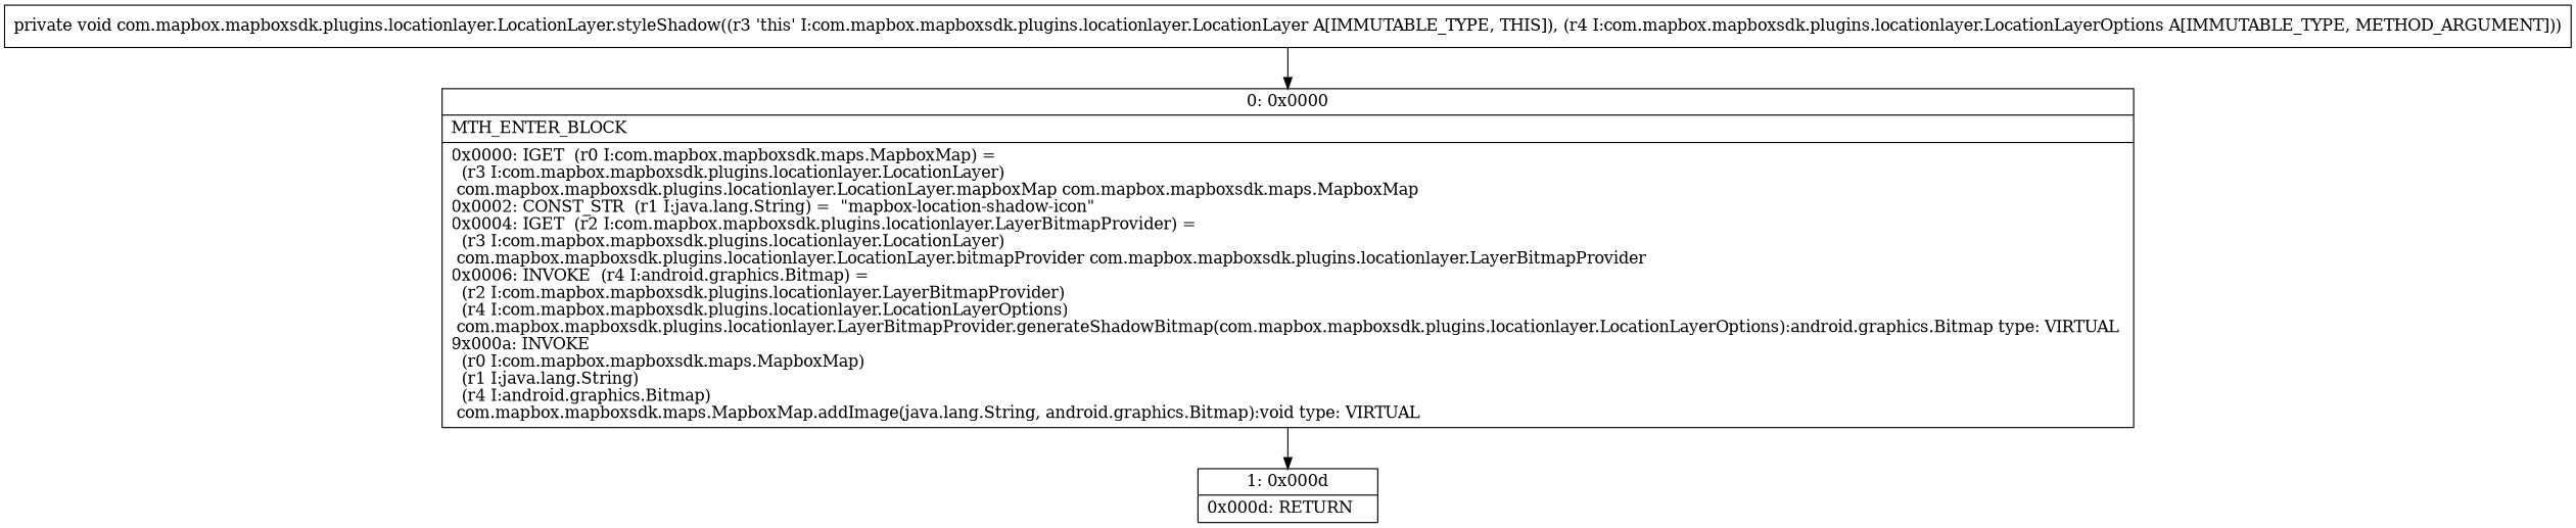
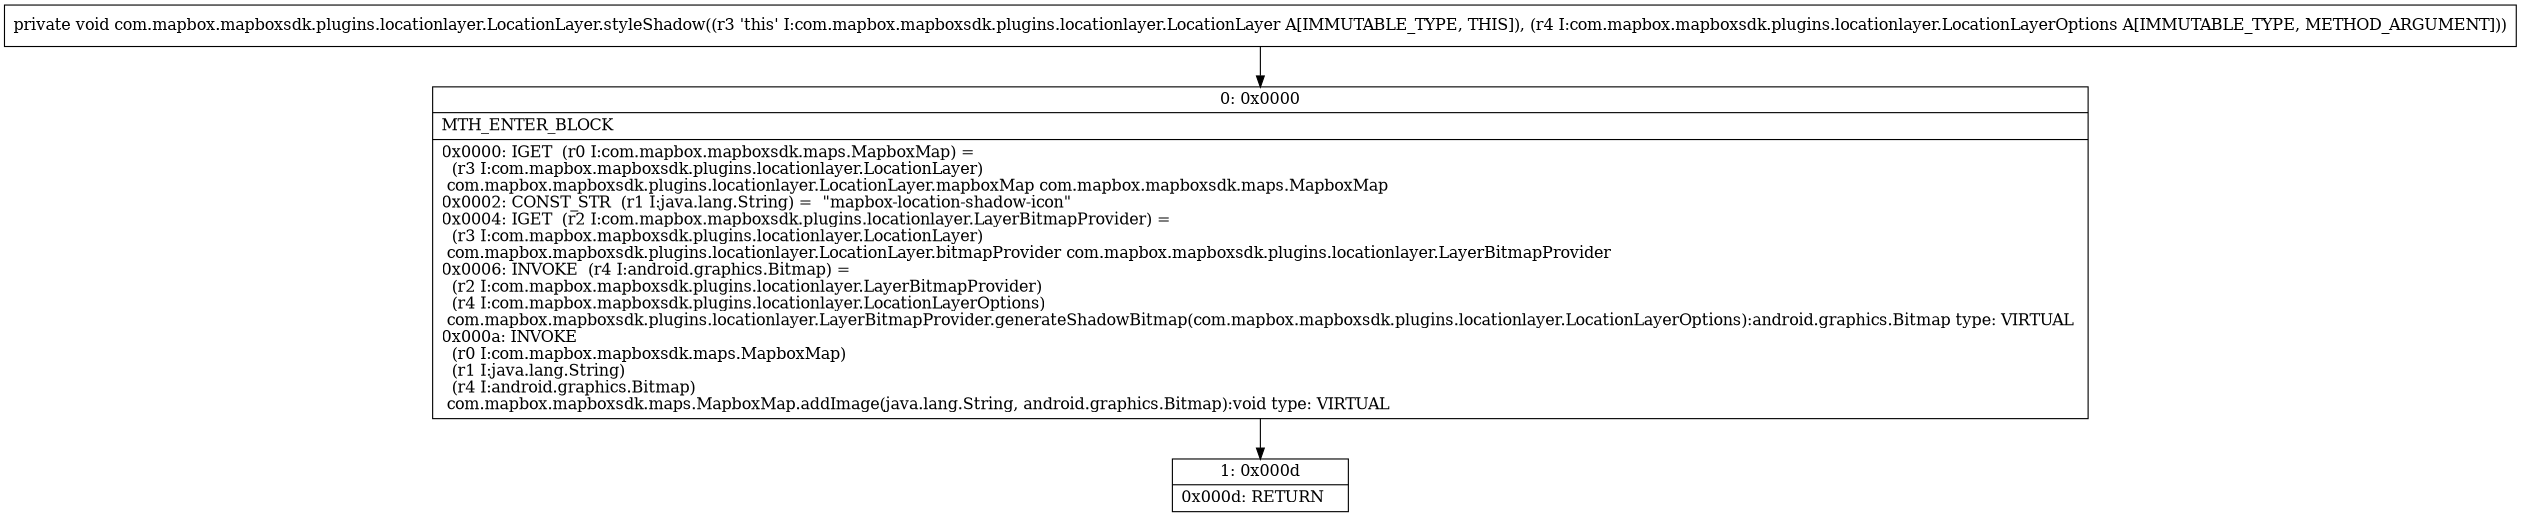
  digraph {
    node [shape=record]
-   n1 [label="{0\:\ 0x0000|MTH_ENTER_BLOCK\l|0x0000: IGET  (r0 I:com.mapbox.mapboxsdk.maps.MapboxMap) = \l  (r3 I:com.mapbox.mapboxsdk.plugins.locationlayer.LocationLayer)\l com.mapbox.mapboxsdk.plugins.locationlayer.LocationLayer.mapboxMap com.mapbox.mapboxsdk.maps.MapboxMap \l0x0002: CONST_STR  (r1 I:java.lang.String) =  \"mapbox\-location\-shadow\-icon\" \l0x0004: IGET  (r2 I:com.mapbox.mapboxsdk.plugins.locationlayer.LayerBitmapProvider) = \l  (r3 I:com.mapbox.mapboxsdk.plugins.locationlayer.LocationLayer)\l com.mapbox.mapboxsdk.plugins.locationlayer.LocationLayer.bitmapProvider com.mapbox.mapboxsdk.plugins.locationlayer.LayerBitmapProvider \l0x0006: INVOKE  (r4 I:android.graphics.Bitmap) = \l  (r2 I:com.mapbox.mapboxsdk.plugins.locationlayer.LayerBitmapProvider)\l  (r4 I:com.mapbox.mapboxsdk.plugins.locationlayer.LocationLayerOptions)\l com.mapbox.mapboxsdk.plugins.locationlayer.LayerBitmapProvider.generateShadowBitmap(com.mapbox.mapboxsdk.plugins.locationlayer.LocationLayerOptions):android.graphics.Bitmap type: VIRTUAL \l9x000a: INVOKE  \l  (r0 I:com.mapbox.mapboxsdk.maps.MapboxMap)\l  (r1 I:java.lang.String)\l  (r4 I:android.graphics.Bitmap)\l com.mapbox.mapboxsdk.maps.MapboxMap.addImage(java.lang.String, android.graphics.Bitmap):void type: VIRTUAL \l}"]
+   n1 [label="{0\:\ 0x0000|MTH_ENTER_BLOCK\l|0x0000: IGET  (r0 I:com.mapbox.mapboxsdk.maps.MapboxMap) = \l  (r3 I:com.mapbox.mapboxsdk.plugins.locationlayer.LocationLayer)\l com.mapbox.mapboxsdk.plugins.locationlayer.LocationLayer.mapboxMap com.mapbox.mapboxsdk.maps.MapboxMap \l0x0002: CONST_STR  (r1 I:java.lang.String) =  \"mapbox\-location\-shadow\-icon\" \l0x0004: IGET  (r2 I:com.mapbox.mapboxsdk.plugins.locationlayer.LayerBitmapProvider) = \l  (r3 I:com.mapbox.mapboxsdk.plugins.locationlayer.LocationLayer)\l com.mapbox.mapboxsdk.plugins.locationlayer.LocationLayer.bitmapProvider com.mapbox.mapboxsdk.plugins.locationlayer.LayerBitmapProvider \l0x0006: INVOKE  (r4 I:android.graphics.Bitmap) = \l  (r2 I:com.mapbox.mapboxsdk.plugins.locationlayer.LayerBitmapProvider)\l  (r4 I:com.mapbox.mapboxsdk.plugins.locationlayer.LocationLayerOptions)\l com.mapbox.mapboxsdk.plugins.locationlayer.LayerBitmapProvider.generateShadowBitmap(com.mapbox.mapboxsdk.plugins.locationlayer.LocationLayerOptions):android.graphics.Bitmap type: VIRTUAL \l0x000a: INVOKE  \l  (r0 I:com.mapbox.mapboxsdk.maps.MapboxMap)\l  (r1 I:java.lang.String)\l  (r4 I:android.graphics.Bitmap)\l com.mapbox.mapboxsdk.maps.MapboxMap.addImage(java.lang.String, android.graphics.Bitmap):void type: VIRTUAL \l}"]
    n2 [label="{1\:\ 0x000d|0x000d: RETURN   \l}"]
    n3 [label="{private void com.mapbox.mapboxsdk.plugins.locationlayer.LocationLayer.styleShadow((r3 'this' I:com.mapbox.mapboxsdk.plugins.locationlayer.LocationLayer A[IMMUTABLE_TYPE, THIS]), (r4 I:com.mapbox.mapboxsdk.plugins.locationlayer.LocationLayerOptions A[IMMUTABLE_TYPE, METHOD_ARGUMENT])) }"]
    n1 -> n2
    n3 -> n1
  }
